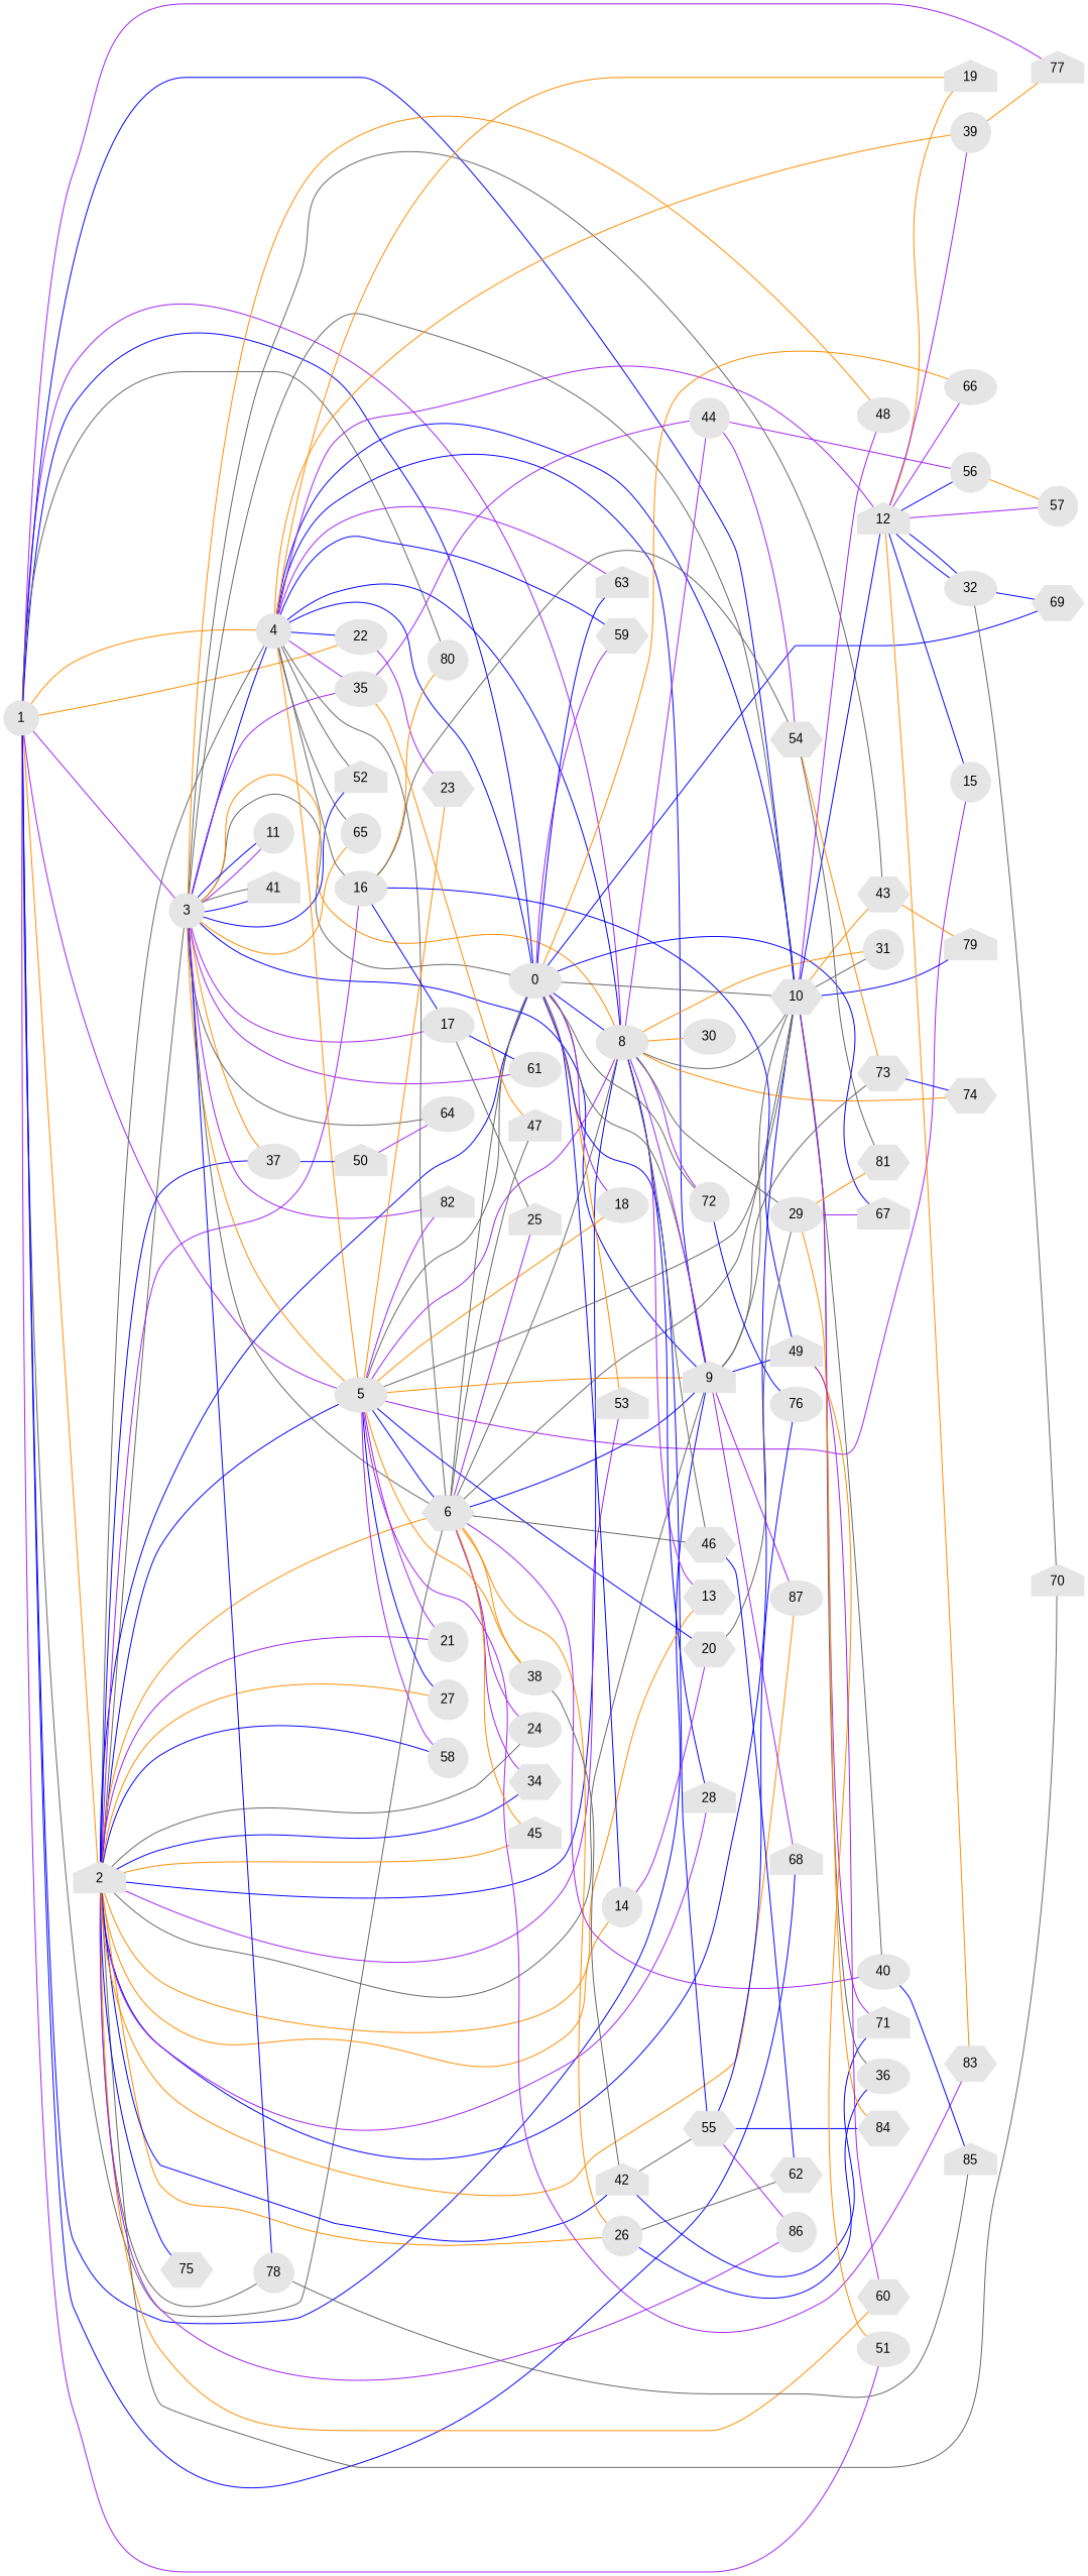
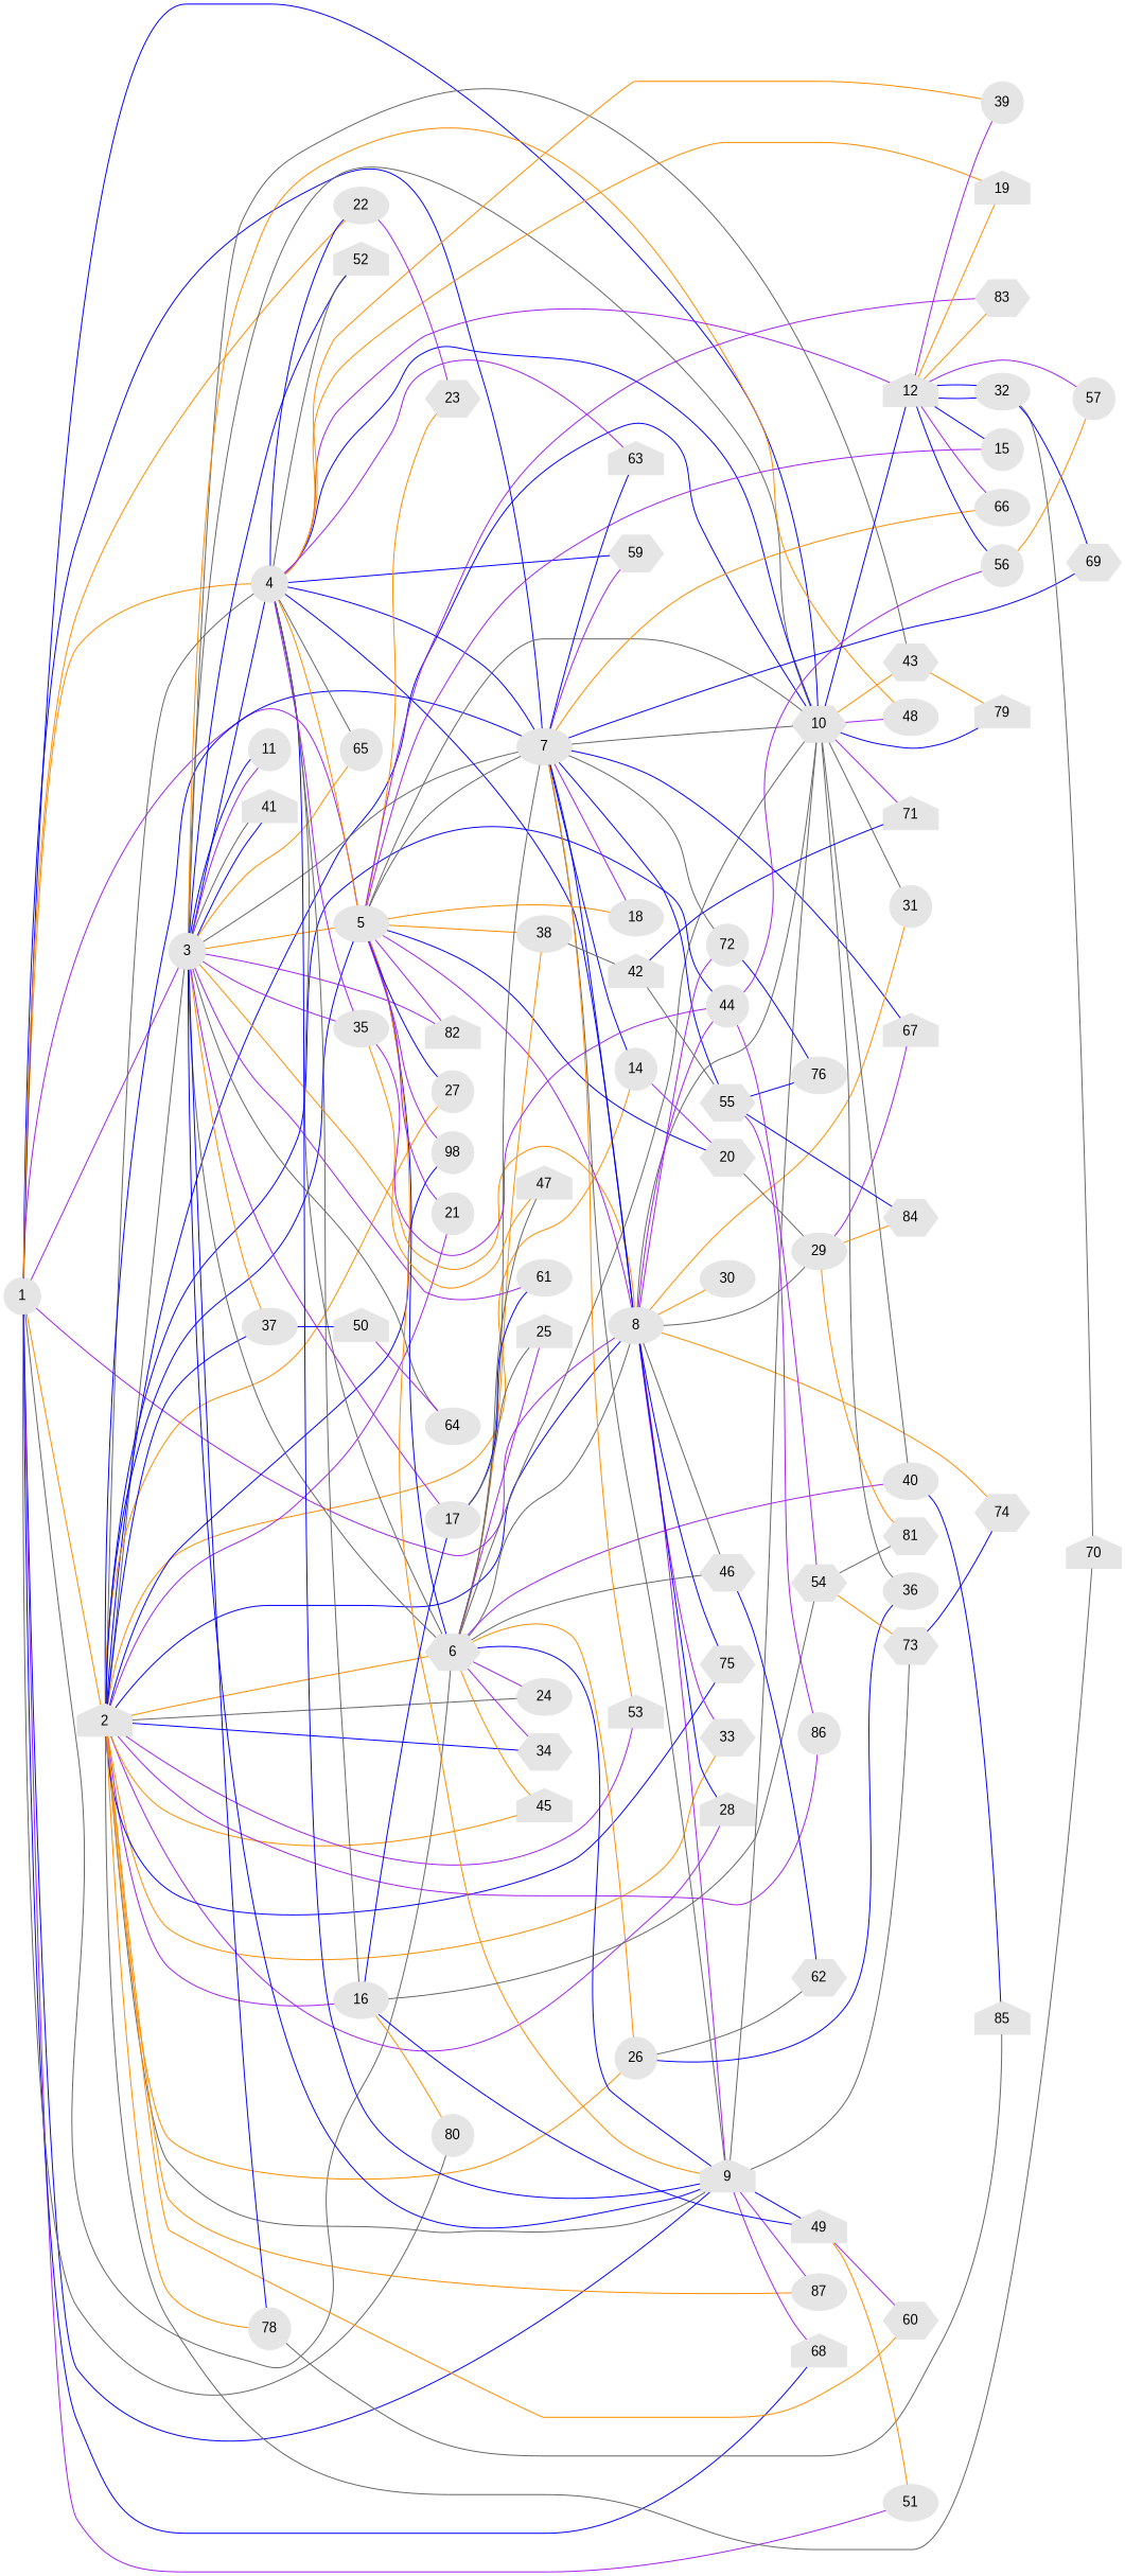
  graph {
    fontname="Liberation Sans"
    rankdir=LR
    node [color=gray90 fontname="Liberation Sans" shape=house style=filled]
    edge [color=blue fontname="Liberation Sans"]
    1 [shape=circle]
    2
    3 [shape=circle]
    4 [shape=circle]
    5 [shape=ellipse]
    6 [shape=hexagon]
-   7 [shape=ellipse label=0]
+   7 [shape=ellipse]
    8 [shape=ellipse]
    9
    10 [shape=hexagon]
    22 [shape=ellipse]
    51 [shape=ellipse]
    68
-   77
    80 [shape=circle]
-   13 [shape=hexagon]
+   13 [shape=hexagon label=33]
    14 [shape=circle]
    16 [shape=ellipse]
    21 [shape=circle]
    24 [shape=ellipse]
    26 [shape=circle]
    27 [shape=circle]
    28
    34 [shape=hexagon]
    37 [shape=ellipse]
    42
    45
    53
-   58 [shape=circle]
+   58 [shape=circle label=98]
    60 [shape=hexagon]
    70
    75 [shape=hexagon]
    78 [shape=circle]
    86 [shape=circle]
    87 [shape=ellipse]
    11 [shape=circle]
    17 [shape=ellipse]
    35 [shape=ellipse]
    41
    43 [shape=hexagon]
    48 [shape=ellipse]
    52
    61 [shape=ellipse]
    64 [shape=ellipse]
    65 [shape=circle]
    82
    12
    19
    39 [shape=circle]
    59 [shape=hexagon]
    63
    15 [shape=circle]
    18 [shape=ellipse]
    20 [shape=hexagon]
    23 [shape=hexagon]
    38 [shape=ellipse]
    83 [shape=hexagon]
    25
    40 [shape=ellipse]
    46 [shape=hexagon]
    47
    55 [shape=hexagon]
    66 [shape=ellipse]
    67
    69 [shape=hexagon]
    72 [shape=circle]
    30 [shape=ellipse]
    29 [shape=ellipse]
    31 [shape=circle]
    44 [shape=circle]
    74 [shape=hexagon]
    49
    73 [shape=hexagon]
    36 [shape=ellipse]
    71
    79
    54 [shape=hexagon]
    62 [shape=hexagon]
    50
    85
    32 [shape=ellipse]
    56 [shape=circle]
    57 [shape=circle]
    84 [shape=hexagon]
    76 [shape=ellipse]
    81 [shape=hexagon]
    1 -- 2 [color=darkorange]
    1 -- 3 [color=purple]
    1 -- 4 [color=darkorange]
    1 -- 5 [color=purple]
    1 -- 6 [color=gray40]
    1 -- 7
    1 -- 8 [color=purple]
    1 -- 9
    1 -- 10
    1 -- 22 [color=darkorange]
    1 -- 51 [color=purple]
    1 -- 68
-   1 -- 77 [color=purple]
    1 -- 80 [color=gray40]
    2 -- 3 [color=gray40]
    2 -- 4 [color=gray40]
    2 -- 5
    2 -- 6 [color=darkorange]
    2 -- 7
    2 -- 8
    2 -- 9 [color=gray40]
    2 -- 10
    2 -- 13 [color=darkorange]
    2 -- 14 [color=darkorange]
    2 -- 16 [color=purple]
    2 -- 21 [color=purple]
    2 -- 24 [color=gray40]
    2 -- 26 [color=darkorange]
    2 -- 27 [color=darkorange]
    2 -- 28 [color=purple]
    2 -- 34
    2 -- 37
-   2 -- 42
+   2 -- 44
    2 -- 45 [color=darkorange]
    2 -- 53 [color=purple]
    2 -- 58
    2 -- 60 [color=darkorange]
    2 -- 70 [color=gray40]
    2 -- 75
-   2 -- 78 [color=gray40]
+   2 -- 78 [color=darkorange]
    2 -- 86 [color=purple]
    2 -- 87 [color=darkorange]
    3 -- 4
    3 -- 5 [color=darkorange]
    3 -- 6 [color=gray40]
    3 -- 7 [color=gray40]
    3 -- 8 [color=darkorange]
    3 -- 9
    3 -- 10 [color=gray40]
    3 -- 37 [color=darkorange]
    3 -- 78
    3 -- 11 [color=purple]
    3 -- 11
    3 -- 17 [color=purple]
    3 -- 35 [color=purple]
    3 -- 41
    3 -- 41 [color=gray40]
    3 -- 43 [color=gray40]
    3 -- 48 [color=darkorange]
    3 -- 52
    3 -- 61 [color=purple]
    3 -- 64 [color=gray40]
    3 -- 65 [color=darkorange]
    3 -- 82 [color=purple]
    4 -- 5 [color=darkorange]
    4 -- 6 [color=gray40]
    4 -- 7
    4 -- 8
    4 -- 9
    4 -- 10
    4 -- 22
    4 -- 16 [color=gray40]
    4 -- 35 [color=purple]
    4 -- 52 [color=gray40]
    4 -- 65 [color=gray40]
    4 -- 12 [color=purple]
    4 -- 19 [color=darkorange]
    4 -- 39 [color=darkorange]
    4 -- 59
    4 -- 63 [color=purple]
    5 -- 6
    5 -- 7 [color=gray40]
    5 -- 8 [color=purple]
    5 -- 9 [color=darkorange]
    5 -- 10 [color=gray40]
    5 -- 21 [color=purple]
    5 -- 27
    5 -- 58 [color=purple]
    5 -- 82 [color=purple]
    5 -- 15 [color=purple]
    5 -- 18 [color=darkorange]
    5 -- 20
    5 -- 23 [color=darkorange]
    5 -- 38 [color=darkorange]
    5 -- 83 [color=purple]
    6 -- 7 [color=gray40]
    6 -- 8 [color=gray40]
    6 -- 9
    6 -- 10 [color=gray40]
    6 -- 24 [color=purple]
    6 -- 26 [color=darkorange]
    6 -- 34 [color=purple]
    6 -- 45 [color=darkorange]
    6 -- 38 [color=darkorange]
    6 -- 25 [color=purple]
    6 -- 40 [color=purple]
    6 -- 46 [color=gray40]
    6 -- 47 [color=gray40]
    7 -- 8
    7 -- 9 [color=gray40]
    7 -- 10 [color=gray40]
    7 -- 14
    7 -- 53 [color=darkorange]
    7 -- 59 [color=purple]
    7 -- 63
    7 -- 18 [color=purple]
    7 -- 55
    7 -- 66 [color=darkorange]
    7 -- 67
    7 -- 69
    7 -- 72 [color=gray40]
    8 -- 9 [color=purple]
    8 -- 10 [color=gray40]
    8 -- 13 [color=purple]
    8 -- 28
+   8 -- 75
    8 -- 46 [color=gray40]
    8 -- 72 [color=purple]
    8 -- 30 [color=darkorange]
    8 -- 29 [color=gray40]
    8 -- 31 [color=darkorange]
    8 -- 44 [color=purple]
    8 -- 74 [color=darkorange]
    9 -- 10 [color=gray40]
    9 -- 68 [color=purple]
    9 -- 87 [color=purple]
    9 -- 49
    9 -- 73 [color=gray40]
    10 -- 43 [color=darkorange]
    10 -- 48 [color=purple]
    10 -- 12
    10 -- 40 [color=gray40]
    10 -- 31 [color=gray40]
    10 -- 36 [color=gray40]
    10 -- 71 [color=purple]
    10 -- 79
    22 -- 23 [color=purple]
    14 -- 20 [color=purple]
    16 -- 80 [color=darkorange]
    16 -- 17
    16 -- 49
    16 -- 54 [color=gray40]
    26 -- 36
    26 -- 62 [color=gray40]
    37 -- 50
    42 -- 55 [color=gray40]
    42 -- 71
    78 -- 85 [color=gray40]
    17 -- 61
    17 -- 25 [color=gray40]
    35 -- 47 [color=darkorange]
    35 -- 44 [color=purple]
    43 -- 79 [color=darkorange]
    12 -- 19 [color=darkorange]
    12 -- 39 [color=purple]
    12 -- 15
    12 -- 83 [color=darkorange]
    12 -- 66 [color=purple]
    12 -- 32
    12 -- 32
    12 -- 56
    12 -- 57 [color=purple]
-   39 -- 77 [color=darkorange]
    20 -- 29 [color=gray40]
    38 -- 42 [color=gray40]
    40 -- 85
    46 -- 62
    55 -- 86 [color=purple]
    55 -- 84
    55 -- 76
    72 -- 76
    29 -- 67 [color=purple]
    29 -- 84 [color=darkorange]
    29 -- 81 [color=darkorange]
    44 -- 54 [color=purple]
    44 -- 56 [color=purple]
    49 -- 51 [color=darkorange]
    49 -- 60 [color=purple]
    73 -- 74
    54 -- 73 [color=darkorange]
    54 -- 81 [color=gray40]
    50 -- 64 [color=purple]
    32 -- 70 [color=gray40]
    32 -- 69
    56 -- 57 [color=darkorange]
  }
